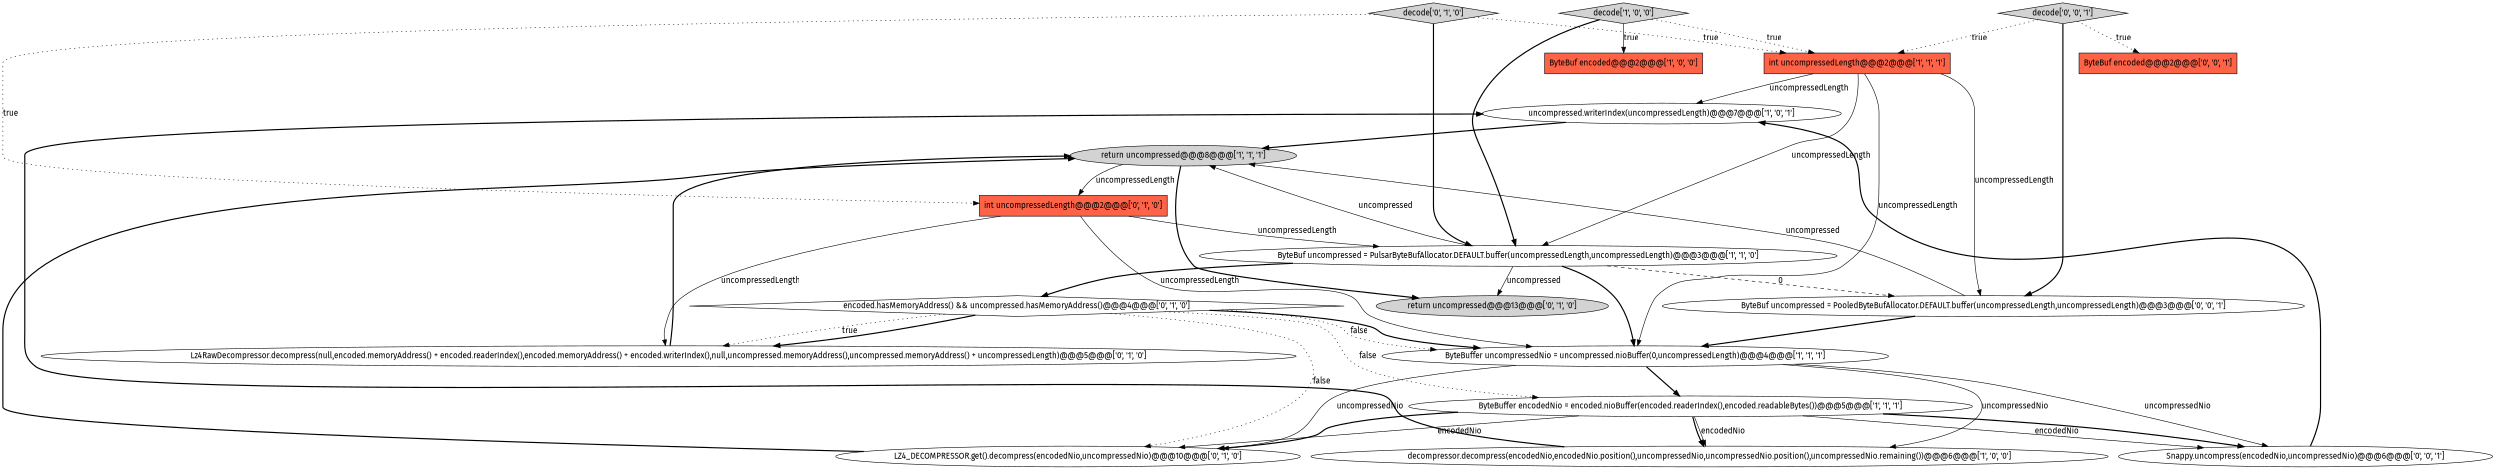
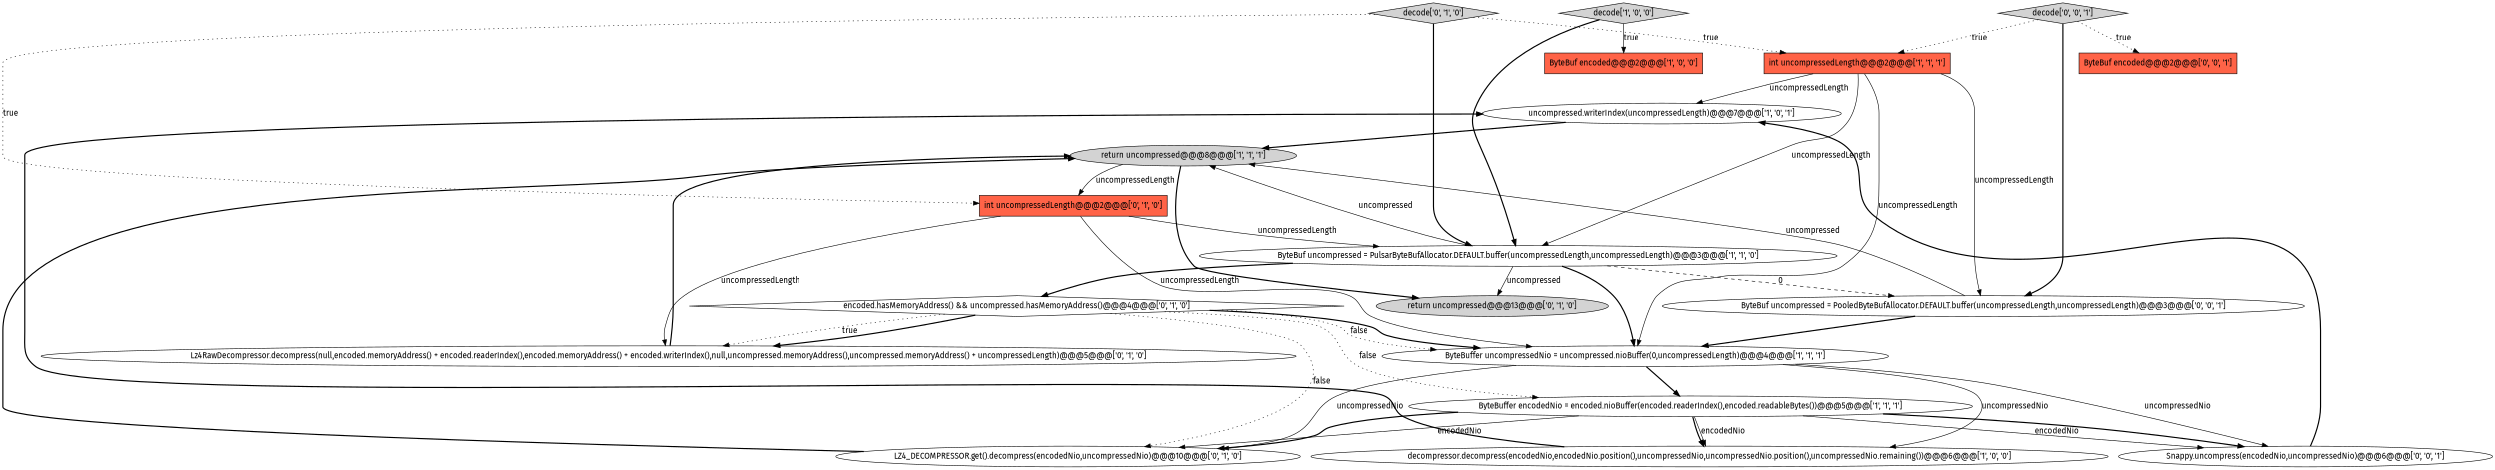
  digraph {
    fontname="Fira Sans"
    node [fillcolor=white fontname="Fira Sans" shape=ellipse style=filled]
    edge [fontname="Fira Sans" style=bold]
    n1 [label="uncompressed.writerIndex(uncompressedLength)@@@7@@@['1', '0', '1']"]
    n2 [fillcolor=lightgray label="return uncompressed@@@8@@@['1', '1', '1']"]
    n3 [fillcolor=tomato label="int uncompressedLength@@@2@@@['0', '1', '0']" shape=box]
    n4 [fillcolor=lightgray label="return uncompressed@@@13@@@['0', '1', '0']"]
    n5 [label="ByteBuf uncompressed = PulsarByteBufAllocator.DEFAULT.buffer(uncompressedLength,uncompressedLength)@@@3@@@['1', '1', '0']"]
    n6 [label="ByteBuffer uncompressedNio = uncompressed.nioBuffer(0,uncompressedLength)@@@4@@@['1', '1', '1']"]
    n7 [label="Lz4RawDecompressor.decompress(null,encoded.memoryAddress() + encoded.readerIndex(),encoded.memoryAddress() + encoded.writerIndex(),null,uncompressed.memoryAddress(),uncompressed.memoryAddress() + uncompressedLength)@@@5@@@['0', '1', '0']"]
    n8 [label="encoded.hasMemoryAddress() && uncompressed.hasMemoryAddress()@@@4@@@['0', '1', '0']" shape=diamond]
    n9 [label="ByteBuf uncompressed = PooledByteBufAllocator.DEFAULT.buffer(uncompressedLength,uncompressedLength)@@@3@@@['0', '0', '1']"]
    n10 [label="ByteBuffer encodedNio = encoded.nioBuffer(encoded.readerIndex(),encoded.readableBytes())@@@5@@@['1', '1', '1']"]
    n11 [label="LZ4_DECOMPRESSOR.get().decompress(encodedNio,uncompressedNio)@@@10@@@['0', '1', '0']"]
    n12 [label="Snappy.uncompress(encodedNio,uncompressedNio)@@@6@@@['0', '0', '1']"]
    n13 [label="decompressor.decompress(encodedNio,encodedNio.position(),uncompressedNio,uncompressedNio.position(),uncompressedNio.remaining())@@@6@@@['1', '0', '0']"]
    n14 [fillcolor=lightgray label="decode['0', '1', '0']" shape=diamond]
    n15 [fillcolor=tomato label="int uncompressedLength@@@2@@@['1', '1', '1']" shape=box]
    n16 [fillcolor=lightgray label="decode['1', '0', '0']" shape=diamond]
    n17 [fillcolor=tomato label="ByteBuf encoded@@@2@@@['1', '0', '0']" shape=box]
    n18 [fillcolor=lightgray label="decode['0', '0', '1']" shape=diamond]
    n19 [fillcolor=tomato label="ByteBuf encoded@@@2@@@['0', '0', '1']" shape=box]
    n1 -> n2
    n2 -> n3 [label=uncompressedLength style=solid]
    n2 -> n4
    n3 -> n5 [label=uncompressedLength style=solid]
    n3 -> n6 [label=uncompressedLength style=solid]
    n3 -> n7 [label=uncompressedLength style=solid]
    n5 -> n2 [label=uncompressed style=solid]
    n5 -> n4 [label=uncompressed style=solid]
    n5 -> n6
    n5 -> n8
    n5 -> n9 [label=0 style=dashed]
    n6 -> n10
    n6 -> n11 [label=uncompressedNio style=solid]
    n6 -> n12 [label=uncompressedNio style=solid]
    n6 -> n13 [label=uncompressedNio style=solid]
    n7 -> n2
    n8 -> n6
    n8 -> n6 [label=false style=dotted]
    n8 -> n7
    n8 -> n7 [label=true style=dotted]
    n8 -> n10 [label=false style=dotted]
    n8 -> n11 [label=false style=dotted]
    n9 -> n2 [label=uncompressed style=solid]
    n9 -> n6
    n10 -> n11
    n10 -> n11 [label=encodedNio style=solid]
    n10 -> n12 [label=encodedNio style=solid]
    n10 -> n12
    n10 -> n13 [label=encodedNio style=solid]
    n10 -> n13
    n11 -> n2
    n12 -> n1
    n13 -> n1
    n14 -> n3 [label=true style=dotted]
    n14 -> n5
    n14 -> n15 [label=true style=dotted]
    n15 -> n1 [label=uncompressedLength style=solid]
    n15 -> n5 [label=uncompressedLength style=solid]
    n15 -> n6 [label=uncompressedLength style=solid]
    n15 -> n9 [label=uncompressedLength style=solid]
    n16 -> n5
-   n16 -> n15 [label=true style=dotted]
    n16 -> n17 [label=true style=solid]
    n18 -> n9
    n18 -> n15 [label=true style=dotted]
    n18 -> n19 [label=true style=dotted]
  }
